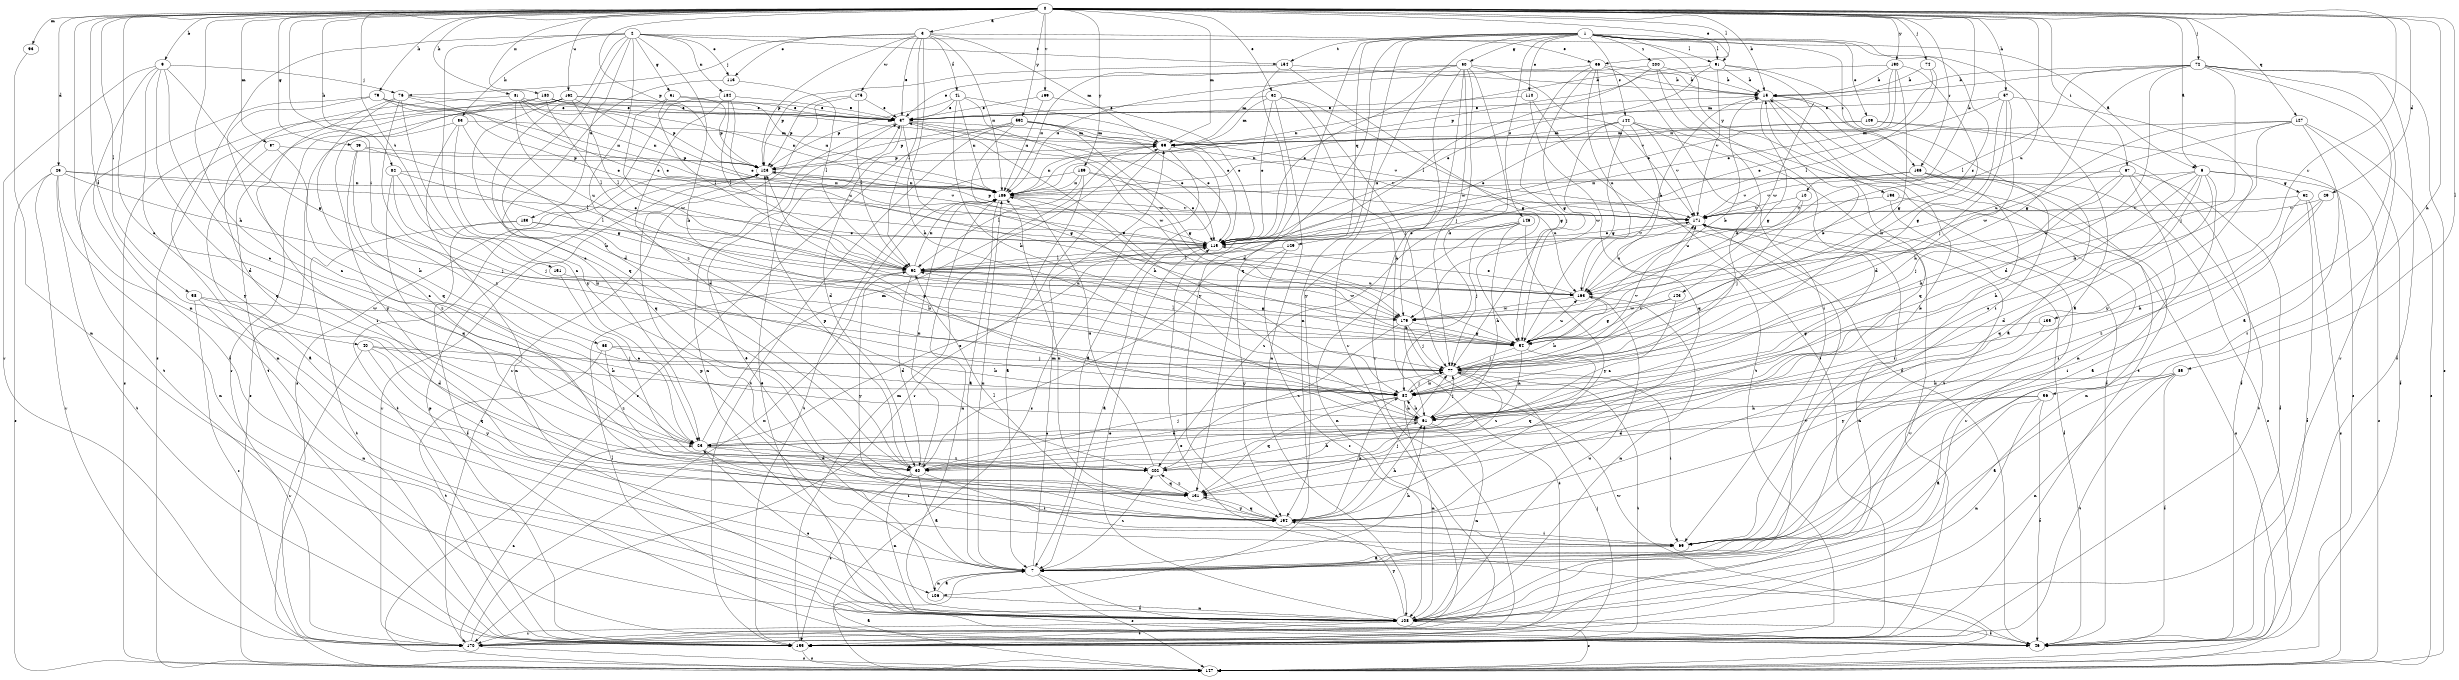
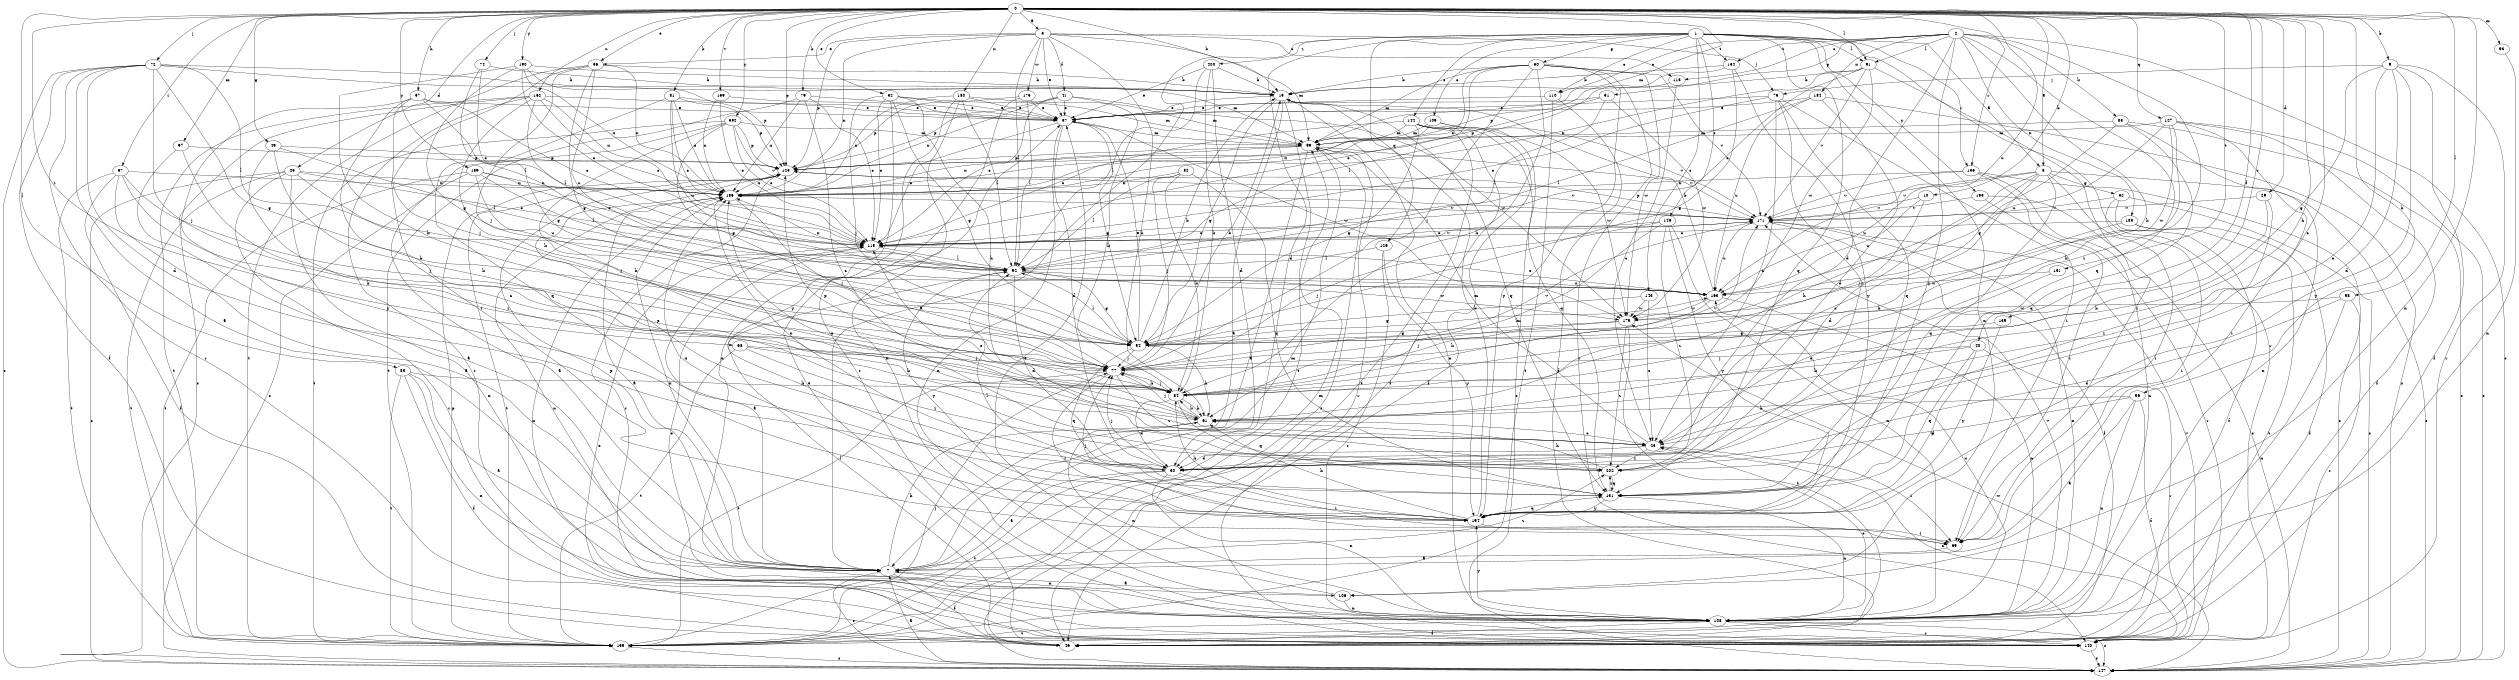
  strict digraph {
    0
    3
    6
    9
    10
    15
    23
    25
    29
    32
    36
    40
    49
    56
    57
    61
    67
    68
    72
    74
    79
    81
    82
    85
    n25 [label=58]
    91
    93
    97
    99
    106
    123
    127
    135
    136
    151
    162
    163
    169
    180
    189
    190
    n42 [label=592]
    113
    37
    41
    76
    92
    175
    186
    30
    131
    147
    52
    69
    171
-   140 [label=170]
+   140
    194
    46
    54
    77
    7
    108
    155
    202
    115
    84
    179
    1
    50
    109
    110
    129
    143
    144
    146
    154
    193
    200
    2
    51
    83
    183
    184
    0 -> 3 [label=a]
    0 -> 6 [label=a]
    0 -> 9 [label=b]
    0 -> 10 [label=b]
    0 -> 15 [label=b]
    0 -> 23 [label=c]
    0 -> 25 [label=d]
    0 -> 29 [label=d]
    0 -> 32 [label=e]
    0 -> 36 [label=e]
    0 -> 40 [label=f]
    0 -> 49 [label=g]
    0 -> 56 [label=h]
    0 -> 57 [label=h]
    0 -> 61 [label=h]
    0 -> 67 [label=i]
    0 -> 68 [label=i]
    0 -> 72 [label=j]
    0 -> 74 [label=j]
    0 -> 79 [label=k]
    0 -> 81 [label=k]
-   0 -> 82 [label=k]
    0 -> 85 [label=l]
    0 -> n25 [label=l]
    0 -> 91 [label=l]
    0 -> 93 [label=m]
    0 -> 97 [label=m]
    0 -> 99 [label=m]
    0 -> 106 [label=n]
    0 -> 123 [label=p]
    0 -> 127 [label=q]
    0 -> 135 [label=r]
    0 -> 136 [label=r]
    0 -> 151 [label=t]
    0 -> 162 [label=u]
    0 -> 163 [label=u]
    0 -> 169 [label=v]
    0 -> 180 [label=x]
    0 -> 189 [label=y]
    0 -> 190 [label=y]
    0 -> n42 [label=y]
    3 -> 36 [label=e]
    3 -> 61 [label=h]
    3 -> 99 [label=m]
    3 -> 123 [label=p]
    3 -> 113 [label=o]
    3 -> 37 [label=e]
    3 -> 41 [label=f]
    3 -> 76 [label=j]
    3 -> 92 [label=l]
    3 -> 175 [label=w]
    3 -> 186 [label=x]
    6 -> 23 [label=c]
    6 -> 61 [label=h]
    6 -> 163 [label=u]
    6 -> 30 [label=d]
    6 -> 131 [label=q]
    6 -> 147 [label=s]
    6 -> 52 [label=g]
    6 -> 69 [label=i]
    6 -> 171 [label=v]
    9 -> 23 [label=c]
    9 -> 76 [label=j]
    9 -> 30 [label=d]
    9 -> 140 [label=r]
    9 -> 194 [label=y]
    9 -> 46 [label=f]
    9 -> 54 [label=g]
    10 -> 163 [label=u]
    10 -> 171 [label=v]
    10 -> 77 [label=j]
    15 -> 37 [label=e]
    15 -> 131 [label=q]
    15 -> 54 [label=g]
    15 -> 7 [label=a]
    15 -> 108 [label=n]
    15 -> 155 [label=t]
    23 -> 99 [label=m]
    23 -> 30 [label=d]
    23 -> 69 [label=i]
    23 -> 202 [label=z]
    23 -> 115 [label=o]
    25 -> 186 [label=x]
    25 -> 147 [label=s]
    25 -> 140 [label=r]
    25 -> 77 [label=j]
    25 -> 108 [label=n]
    25 -> 155 [label=t]
    25 -> 115 [label=o]
    29 -> 61 [label=h]
    29 -> 171 [label=v]
    29 -> 202 [label=z]
    32 -> 61 [label=h]
    32 -> 99 [label=m]
    32 -> 37 [label=e]
    32 -> 54 [label=g]
    32 -> 77 [label=j]
    32 -> 108 [label=n]
    32 -> 115 [label=o]
    36 -> 15 [label=b]
    36 -> 163 [label=u]
    36 -> 186 [label=x]
    36 -> 69 [label=i]
    36 -> 54 [label=g]
    36 -> 77 [label=j]
    36 -> 155 [label=t]
    40 -> 131 [label=q]
    40 -> 140 [label=r]
    40 -> 194 [label=y]
    40 -> 77 [label=j]
    40 -> 84 [label=k]
    49 -> 123 [label=p]
    49 -> 92 [label=l]
    49 -> 202 [label=z]
    49 -> 84 [label=k]
    56 -> 61 [label=h]
    56 -> 30 [label=d]
    56 -> 46 [label=f]
    56 -> 7 [label=a]
    56 -> 108 [label=n]
    57 -> 61 [label=h]
    57 -> 37 [label=e]
    57 -> 194 [label=y]
    57 -> 54 [label=g]
    57 -> 77 [label=j]
    57 -> 115 [label=o]
    61 -> 23 [label=c]
    61 -> 123 [label=p]
    61 -> 77 [label=j]
    61 -> 108 [label=n]
    61 -> 84 [label=k]
    67 -> 186 [label=x]
    67 -> 46 [label=f]
    67 -> 77 [label=j]
    67 -> 7 [label=a]
    67 -> 155 [label=t]
    67 -> 84 [label=k]
    68 -> 77 [label=j]
    68 -> 155 [label=t]
    68 -> 202 [label=z]
    68 -> 84 [label=k]
    72 -> 15 [label=b]
    72 -> 99 [label=m]
    72 -> 92 [label=l]
    72 -> 30 [label=d]
    72 -> 147 [label=s]
    72 -> 140 [label=r]
    72 -> 46 [label=f]
    72 -> 54 [label=g]
    72 -> 77 [label=j]
    72 -> 7 [label=a]
    74 -> 15 [label=b]
    74 -> 92 [label=l]
    74 -> 115 [label=o]
    79 -> 23 [label=c]
    79 -> 37 [label=e]
    79 -> 186 [label=x]
    79 -> 155 [label=t]
    79 -> 115 [label=o]
    81 -> 123 [label=p]
    81 -> 163 [label=u]
    81 -> 37 [label=e]
    81 -> 186 [label=x]
    81 -> 131 [label=q]
    81 -> 115 [label=o]
    82 -> 92 [label=l]
    82 -> 186 [label=x]
    82 -> 131 [label=q]
    82 -> 77 [label=j]
    82 -> 84 [label=k]
    85 -> 46 [label=f]
    85 -> 7 [label=a]
    85 -> 108 [label=n]
    85 -> 155 [label=t]
    85 -> 84 [label=k]
    n25 -> 30 [label=d]
    n25 -> 140 [label=r]
    n25 -> 108 [label=n]
    n25 -> 179 [label=w]
    91 -> 15 [label=b]
    91 -> 186 [label=x]
    91 -> 69 [label=i]
    91 -> 171 [label=v]
    91 -> 115 [label=o]
    91 -> 179 [label=w]
    93 -> 108 [label=n]
    97 -> 23 [label=c]
    97 -> 123 [label=p]
    97 -> 7 [label=a]
    99 -> 123 [label=p]
    99 -> 186 [label=x]
    99 -> 147 [label=s]
    99 -> 171 [label=v]
    99 -> 140 [label=r]
    99 -> 7 [label=a]
    106 -> 37 [label=e]
    106 -> 7 [label=a]
    106 -> 108 [label=n]
    123 -> 186 [label=x]
    123 -> 171 [label=v]
    123 -> 140 [label=r]
    123 -> 155 [label=t]
    127 -> 99 [label=m]
    127 -> 163 [label=u]
    127 -> 147 [label=s]
    127 -> 69 [label=i]
    127 -> 46 [label=f]
    127 -> 84 [label=k]
    127 -> 179 [label=w]
    135 -> 194 [label=y]
    135 -> 54 [label=g]
    136 -> 186 [label=x]
    136 -> 147 [label=s]
    136 -> 69 [label=i]
    136 -> 171 [label=v]
    136 -> 108 [label=n]
    151 -> 23 [label=c]
    151 -> 163 [label=u]
    162 -> 37 [label=e]
    162 -> 92 [label=l]
    162 -> 186 [label=x]
    162 -> 147 [label=s]
    162 -> 140 [label=r]
    162 -> 155 [label=t]
    162 -> 115 [label=o]
    162 -> 84 [label=k]
    163 -> 15 [label=b]
    163 -> 108 [label=n]
    163 -> 115 [label=o]
    163 -> 84 [label=k]
    163 -> 179 [label=w]
    169 -> 37 [label=e]
    169 -> 186 [label=x]
    169 -> 115 [label=o]
    180 -> 99 [label=m]
    180 -> 37 [label=e]
    180 -> 92 [label=l]
    180 -> 186 [label=x]
    180 -> 194 [label=y]
    180 -> 108 [label=n]
    189 -> 163 [label=u]
    189 -> 92 [label=l]
    189 -> 186 [label=x]
    189 -> 7 [label=a]
    189 -> 155 [label=t]
    189 -> 115 [label=o]
    190 -> 15 [label=b]
    190 -> 123 [label=p]
    190 -> 186 [label=x]
    190 -> 54 [label=g]
    190 -> 115 [label=o]
    190 -> 84 [label=k]
    n42 -> 61 [label=h]
    n42 -> 99 [label=m]
    n42 -> 123 [label=p]
    n42 -> 147 [label=s]
    n42 -> 171 [label=v]
    n42 -> 54 [label=g]
    n42 -> 155 [label=t]
    n42 -> 115 [label=o]
    113 -> 23 [label=c]
    113 -> 92 [label=l]
    37 -> 99 [label=m]
    37 -> 30 [label=d]
    37 -> 54 [label=g]
    37 -> 108 [label=n]
    37 -> 115 [label=o]
    37 -> 179 [label=w]
    41 -> 123 [label=p]
    41 -> 37 [label=e]
    41 -> 186 [label=x]
    41 -> 115 [label=o]
    41 -> 84 [label=k]
    41 -> 179 [label=w]
    76 -> 23 [label=c]
    76 -> 37 [label=e]
    76 -> 131 [label=q]
    76 -> 69 [label=i]
    76 -> 202 [label=z]
    76 -> 115 [label=o]
    92 -> 163 [label=u]
    92 -> 186 [label=x]
    92 -> 30 [label=d]
    92 -> 194 [label=y]
    92 -> 54 [label=g]
    92 -> 179 [label=w]
    175 -> 123 [label=p]
    175 -> 37 [label=e]
    175 -> 92 [label=l]
    175 -> 140 [label=r]
    186 -> 171 [label=v]
    186 -> 77 [label=j]
    186 -> 7 [label=a]
    30 -> 123 [label=p]
    30 -> 186 [label=x]
    30 -> 69 [label=i]
    30 -> 77 [label=j]
    30 -> 7 [label=a]
    30 -> 108 [label=n]
    30 -> 155 [label=t]
    131 -> 194 [label=y]
-   84 -> 108 [label=n]
+   131 -> 108 [label=n]
    131 -> 202 [label=z]
    147 -> 7 [label=a]
    147 -> 179 [label=w]
    52 -> 147 [label=s]
    52 -> 69 [label=i]
    52 -> 171 [label=v]
    52 -> 46 [label=f]
    69 -> 7 [label=a]
    171 -> 123 [label=p]
    171 -> 163 [label=u]
    171 -> 46 [label=f]
    171 -> 108 [label=n]
    171 -> 115 [label=o]
    140 -> 23 [label=c]
    140 -> 186 [label=x]
    140 -> 147 [label=s]
    140 -> 171 [label=v]
    194 -> 15 [label=b]
    194 -> 61 [label=h]
    194 -> 92 [label=l]
    194 -> 186 [label=x]
    194 -> 131 [label=q]
    194 -> 69 [label=i]
    194 -> 77 [label=j]
    194 -> 84 [label=k]
    46 -> 37 [label=e]
    46 -> 92 [label=l]
    46 -> 115 [label=o]
    54 -> 15 [label=b]
    54 -> 61 [label=h]
    54 -> 163 [label=u]
    54 -> 37 [label=e]
    54 -> 92 [label=l]
    54 -> 131 [label=q]
    54 -> 77 [label=j]
    77 -> 15 [label=b]
    77 -> 69 [label=i]
    77 -> 171 [label=v]
    77 -> 155 [label=t]
    77 -> 202 [label=z]
    77 -> 84 [label=k]
    7 -> 61 [label=h]
    7 -> 99 [label=m]
    7 -> 106 [label=n]
    7 -> 123 [label=p]
    7 -> 186 [label=x]
    7 -> 147 [label=s]
    7 -> 46 [label=f]
    7 -> 202 [label=z]
    108 -> 23 [label=c]
    108 -> 163 [label=u]
    108 -> 186 [label=n]
    108 -> 147 [label=s]
    108 -> 171 [label=v]
    108 -> 140 [label=r]
    108 -> 194 [label=y]
    108 -> 46 [label=f]
    108 -> 155 [label=t]
    108 -> 115 [label=o]
    155 -> 99 [label=m]
    155 -> 123 [label=p]
    155 -> 147 [label=s]
    155 -> 77 [label=j]
    202 -> 61 [label=h]
    202 -> 186 [label=x]
    202 -> 131 [label=q]
    115 -> 92 [label=l]
    115 -> 171 [label=v]
    115 -> 7 [label=a]
    84 -> 61 [label=h]
    84 -> 30 [label=d]
    84 -> 131 [label=q]
    84 -> 171 [label=v]
    84 -> 77 [label=j]
    179 -> 54 [label=g]
    179 -> 77 [label=j]
    179 -> 155 [label=t]
    179 -> 202 [label=z]
    1 -> 6 [label=a]
    1 -> 91 [label=l]
    1 -> 106 [label=n]
    1 -> 136 [label=r]
    1 -> 30 [label=d]
    1 -> 131 [label=q]
    1 -> 140 [label=r]
    1 -> 7 [label=a]
    1 -> 50 [label=g]
    1 -> 109 [label=o]
    1 -> 110 [label=o]
    1 -> 129 [label=q]
    1 -> 143 [label=s]
    1 -> 144 [label=s]
    1 -> 146 [label=s]
    1 -> 154 [label=t]
    1 -> 193 [label=y]
    1 -> 200 [label=z]
    50 -> 15 [label=b]
    50 -> 99 [label=m]
    50 -> 186 [label=x]
    50 -> 171 [label=v]
    50 -> 140 [label=r]
    50 -> 194 [label=y]
    50 -> 77 [label=j]
    50 -> 115 [label=o]
    50 -> 84 [label=k]
    50 -> 179 [label=w]
    109 -> 99 [label=m]
    109 -> 186 [label=x]
    109 -> 147 [label=s]
    109 -> 46 [label=f]
    110 -> 37 [label=e]
    110 -> 46 [label=f]
    110 -> 155 [label=t]
    129 -> 92 [label=l]
    129 -> 140 [label=r]
    129 -> 194 [label=y]
    143 -> 23 [label=c]
    143 -> 54 [label=g]
    143 -> 179 [label=w]
    144 -> 99 [label=m]
    144 -> 131 [label=q]
    144 -> 171 [label=v]
    144 -> 46 [label=f]
    144 -> 54 [label=g]
    144 -> 155 [label=t]
    144 -> 115 [label=o]
    144 -> 179 [label=w]
    146 -> 61 [label=h]
    146 -> 194 [label=y]
    146 -> 77 [label=j]
    146 -> 108 [label=n]
    146 -> 202 [label=z]
    146 -> 115 [label=o]
    154 -> 15 [label=b]
    154 -> 123 [label=p]
    154 -> 194 [label=y]
    154 -> 54 [label=g]
    193 -> 147 [label=s]
    193 -> 171 [label=v]
    193 -> 140 [label=r]
    200 -> 15 [label=b]
    200 -> 37 [label=e]
    200 -> 92 [label=l]
    200 -> 30 [label=d]
    200 -> 84 [label=k]
    2 -> 91 [label=l]
    2 -> 113 [label=o]
    2 -> 30 [label=d]
    2 -> 131 [label=q]
    2 -> 147 [label=s]
    2 -> 194 [label=y]
    2 -> 202 [label=z]
    2 -> 84 [label=k]
+   2 -> 110 [label=o]
    2 -> 154 [label=t]
    2 -> 51 [label=g]
    2 -> 83 [label=k]
    2 -> 183 [label=x]
    2 -> 184 [label=x]
    51 -> 123 [label=p]
    51 -> 37 [label=e]
    51 -> 92 [label=l]
    51 -> 179 [label=w]
    83 -> 99 [label=m]
    83 -> 131 [label=q]
    83 -> 147 [label=s]
    83 -> 54 [label=g]
    83 -> 108 [label=n]
    183 -> 46 [label=f]
    183 -> 155 [label=t]
    183 -> 115 [label=o]
    183 -> 84 [label=k]
    184 -> 163 [label=u]
    184 -> 37 [label=e]
    184 -> 92 [label=l]
    184 -> 30 [label=d]
    184 -> 147 [label=s]
  }
